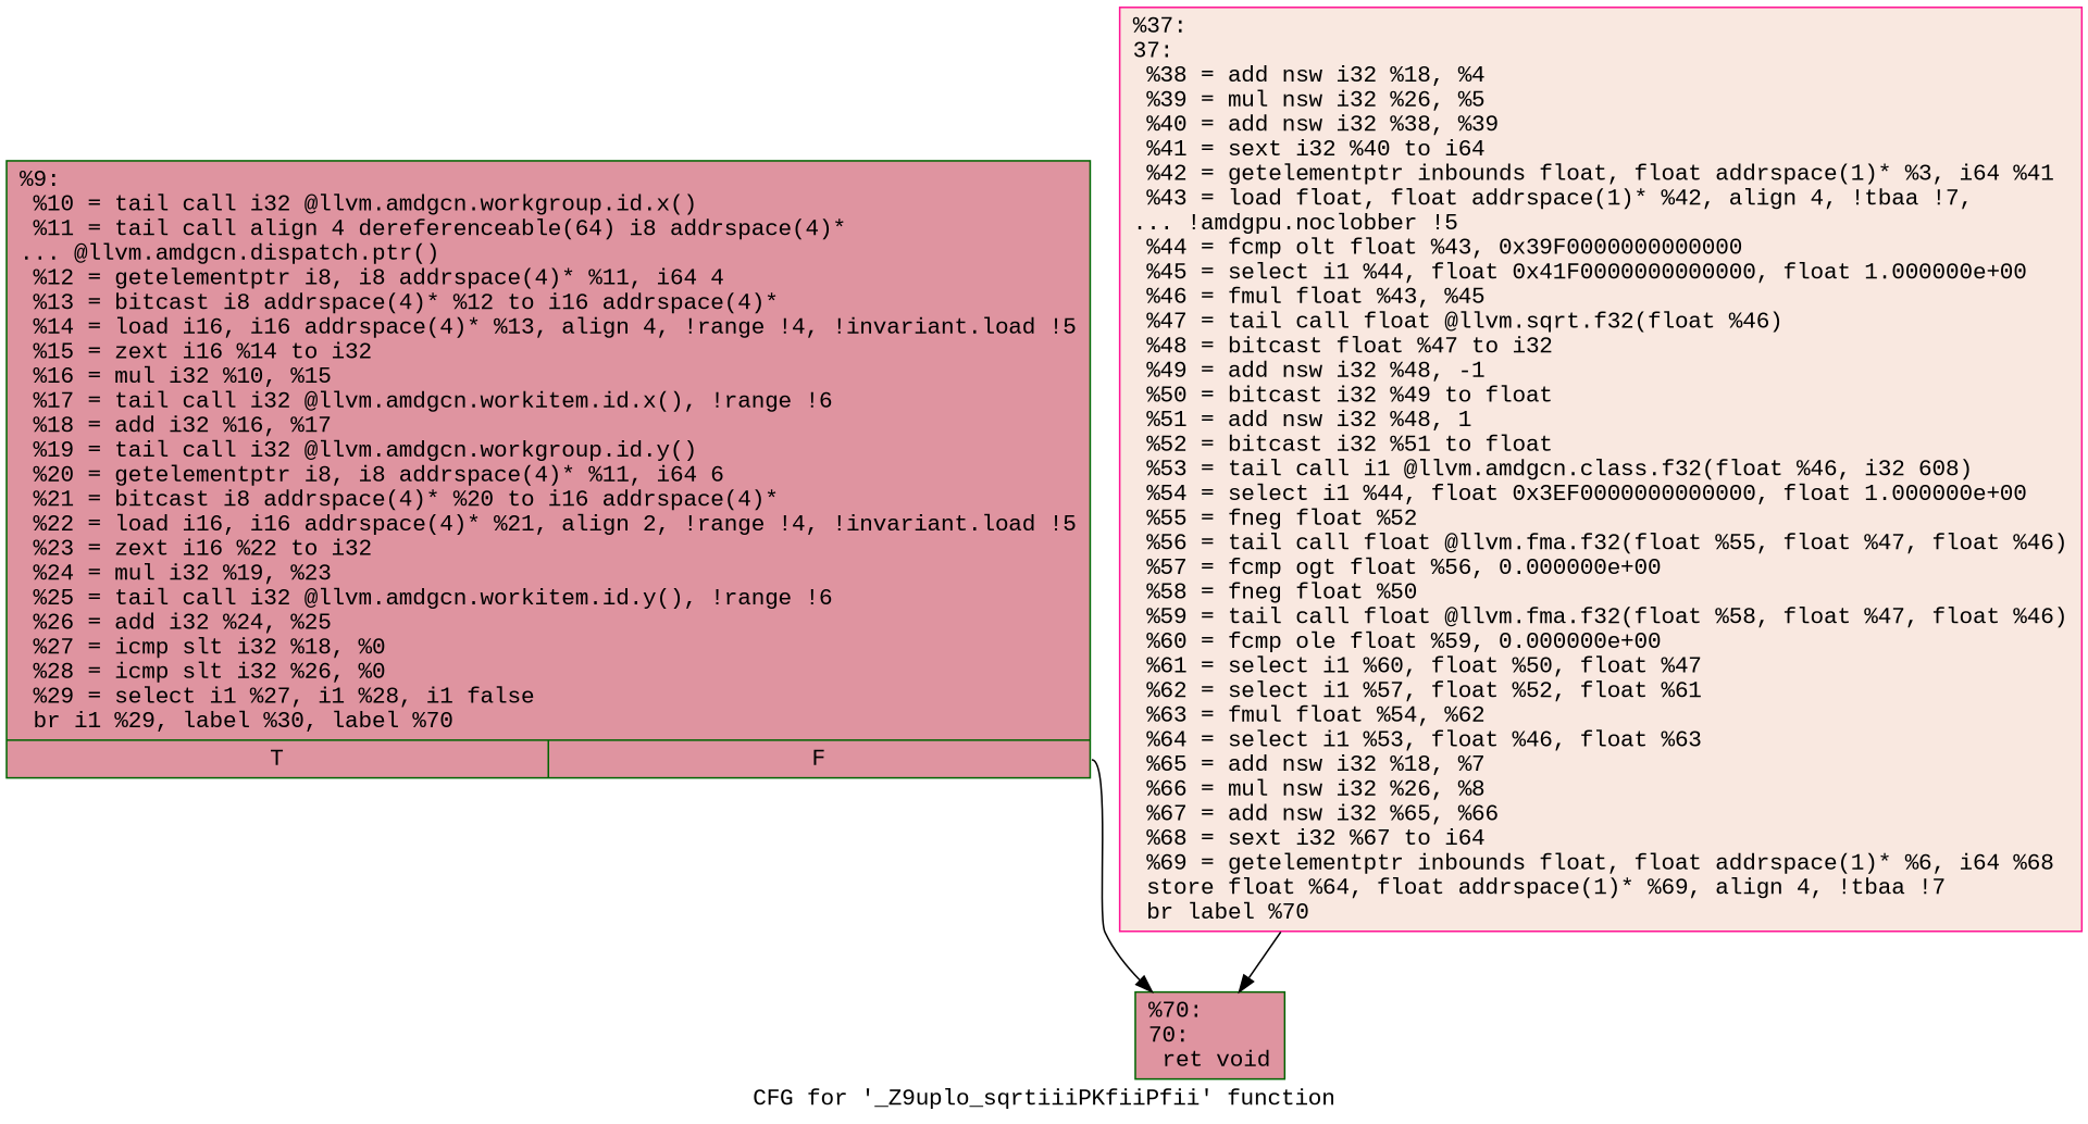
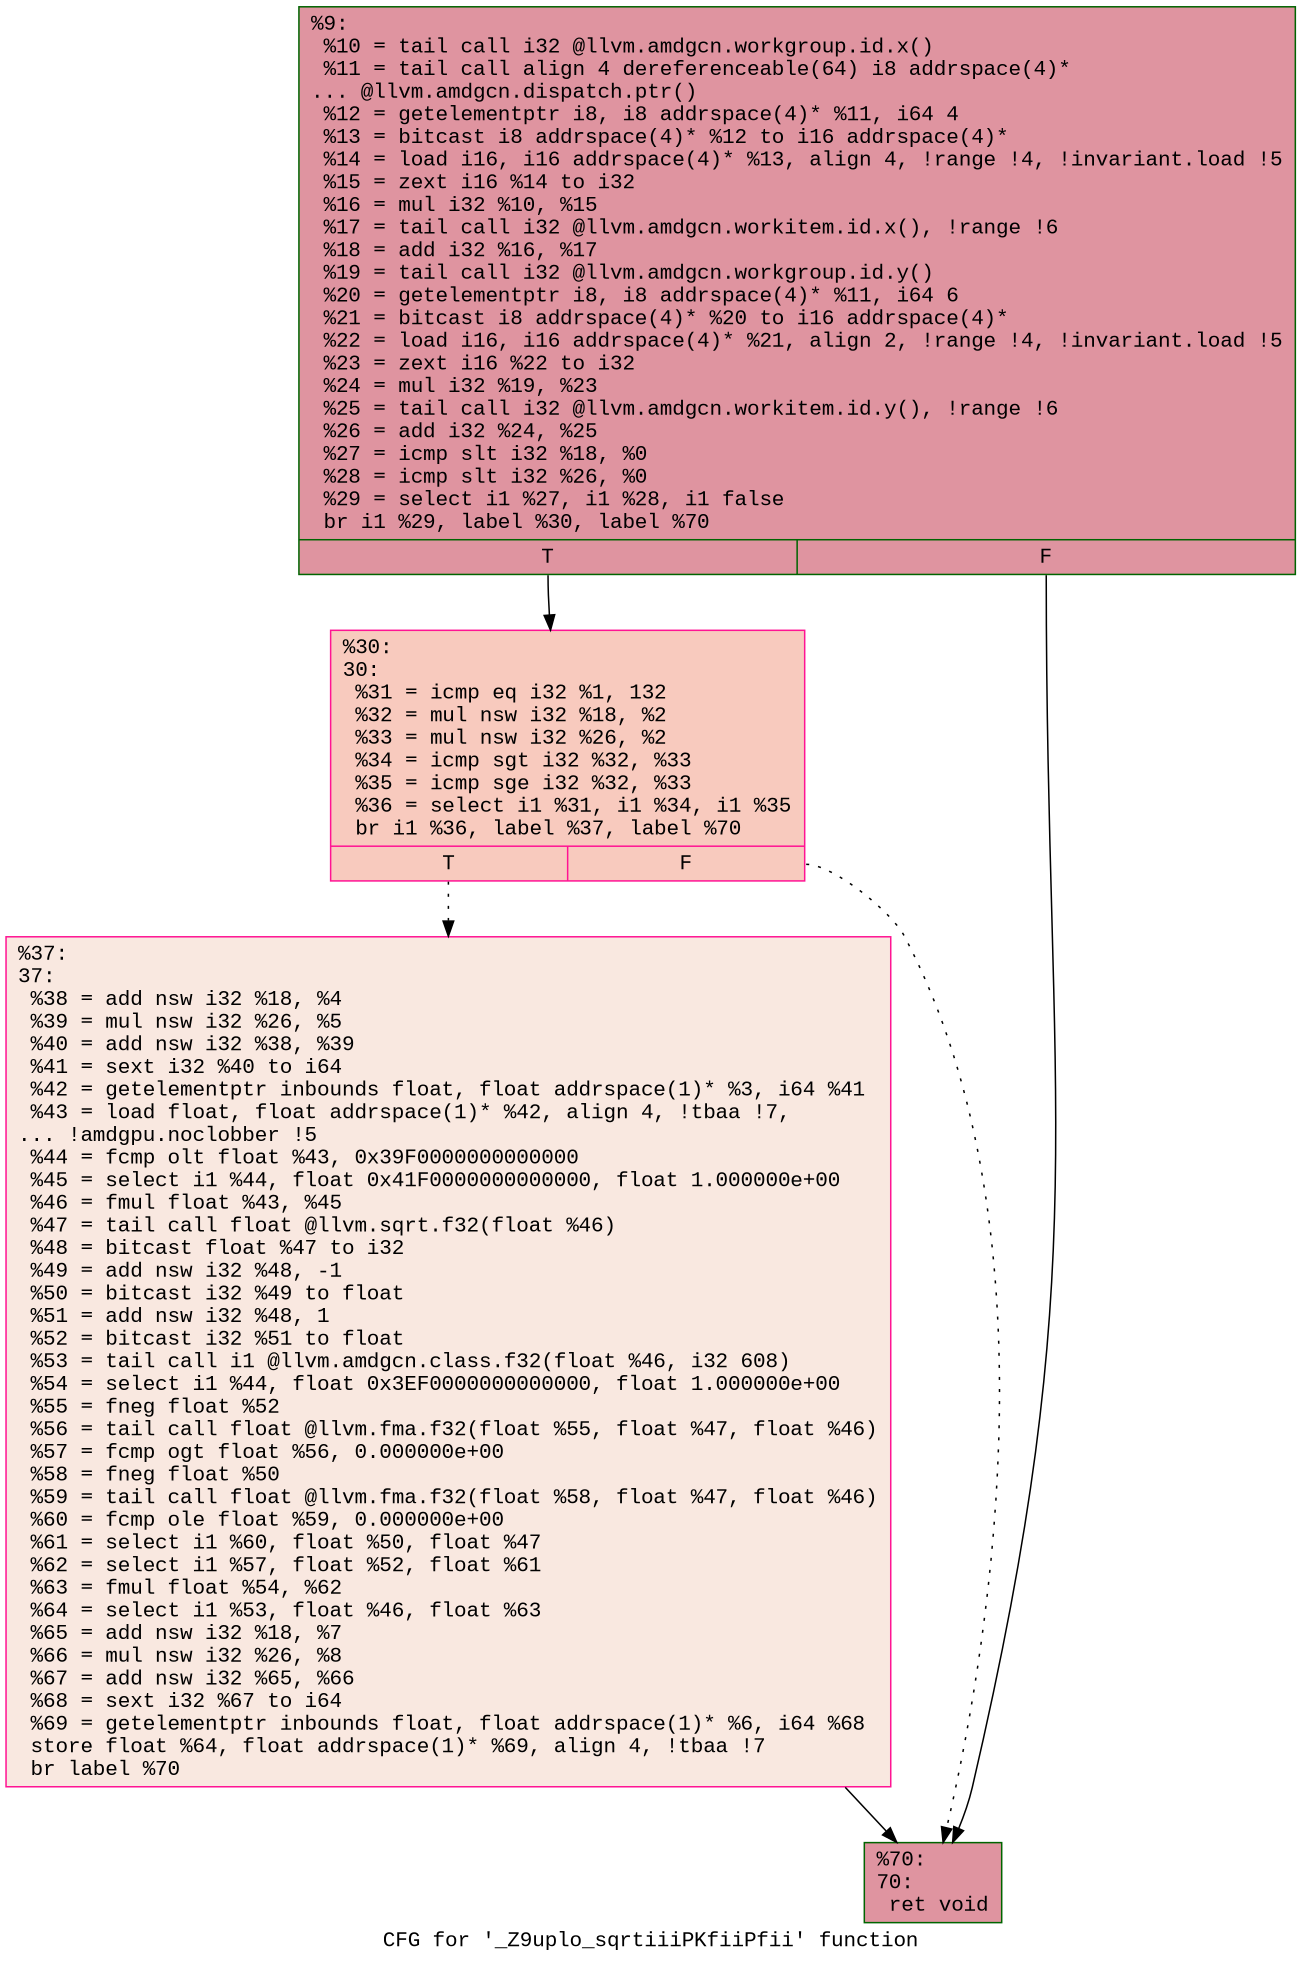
  digraph {
    label="CFG for '_Z9uplo_sqrtiiiPKfiiPfii' function"
    fontname="Liberation Mono"
    node [color=darkgreen fillcolor="#b70d2870" shape=record style=filled fontname="Liberation Mono"]
    edge [tailport=s0 style=solid fontname="Liberation Mono"]
    n1 [label="{%9:\l  %10 = tail call i32 @llvm.amdgcn.workgroup.id.x()\l  %11 = tail call align 4 dereferenceable(64) i8 addrspace(4)*\l... @llvm.amdgcn.dispatch.ptr()\l  %12 = getelementptr i8, i8 addrspace(4)* %11, i64 4\l  %13 = bitcast i8 addrspace(4)* %12 to i16 addrspace(4)*\l  %14 = load i16, i16 addrspace(4)* %13, align 4, !range !4, !invariant.load !5\l  %15 = zext i16 %14 to i32\l  %16 = mul i32 %10, %15\l  %17 = tail call i32 @llvm.amdgcn.workitem.id.x(), !range !6\l  %18 = add i32 %16, %17\l  %19 = tail call i32 @llvm.amdgcn.workgroup.id.y()\l  %20 = getelementptr i8, i8 addrspace(4)* %11, i64 6\l  %21 = bitcast i8 addrspace(4)* %20 to i16 addrspace(4)*\l  %22 = load i16, i16 addrspace(4)* %21, align 2, !range !4, !invariant.load !5\l  %23 = zext i16 %22 to i32\l  %24 = mul i32 %19, %23\l  %25 = tail call i32 @llvm.amdgcn.workitem.id.y(), !range !6\l  %26 = add i32 %24, %25\l  %27 = icmp slt i32 %18, %0\l  %28 = icmp slt i32 %26, %0\l  %29 = select i1 %27, i1 %28, i1 false\l  br i1 %29, label %30, label %70\l|{<s0>T|<s1>F}}"]
+   n2 [color=deeppink fillcolor="#ef886b70" label="{%30:\l30:                                               \l  %31 = icmp eq i32 %1, 132\l  %32 = mul nsw i32 %18, %2\l  %33 = mul nsw i32 %26, %2\l  %34 = icmp sgt i32 %32, %33\l  %35 = icmp sge i32 %32, %33\l  %36 = select i1 %31, i1 %34, i1 %35\l  br i1 %36, label %37, label %70\l|{<s0>T|<s1>F}}"]
    n3 [label="{%70:\l70:                                               \l  ret void\l}"]
    n4 [color=deeppink fillcolor="#f1ccb870" label="{%37:\l37:                                               \l  %38 = add nsw i32 %18, %4\l  %39 = mul nsw i32 %26, %5\l  %40 = add nsw i32 %38, %39\l  %41 = sext i32 %40 to i64\l  %42 = getelementptr inbounds float, float addrspace(1)* %3, i64 %41\l  %43 = load float, float addrspace(1)* %42, align 4, !tbaa !7,\l... !amdgpu.noclobber !5\l  %44 = fcmp olt float %43, 0x39F0000000000000\l  %45 = select i1 %44, float 0x41F0000000000000, float 1.000000e+00\l  %46 = fmul float %43, %45\l  %47 = tail call float @llvm.sqrt.f32(float %46)\l  %48 = bitcast float %47 to i32\l  %49 = add nsw i32 %48, -1\l  %50 = bitcast i32 %49 to float\l  %51 = add nsw i32 %48, 1\l  %52 = bitcast i32 %51 to float\l  %53 = tail call i1 @llvm.amdgcn.class.f32(float %46, i32 608)\l  %54 = select i1 %44, float 0x3EF0000000000000, float 1.000000e+00\l  %55 = fneg float %52\l  %56 = tail call float @llvm.fma.f32(float %55, float %47, float %46)\l  %57 = fcmp ogt float %56, 0.000000e+00\l  %58 = fneg float %50\l  %59 = tail call float @llvm.fma.f32(float %58, float %47, float %46)\l  %60 = fcmp ole float %59, 0.000000e+00\l  %61 = select i1 %60, float %50, float %47\l  %62 = select i1 %57, float %52, float %61\l  %63 = fmul float %54, %62\l  %64 = select i1 %53, float %46, float %63\l  %65 = add nsw i32 %18, %7\l  %66 = mul nsw i32 %26, %8\l  %67 = add nsw i32 %65, %66\l  %68 = sext i32 %67 to i64\l  %69 = getelementptr inbounds float, float addrspace(1)* %6, i64 %68\l  store float %64, float addrspace(1)* %69, align 4, !tbaa !7\l  br label %70\l}"]
+   n1 -> n2
    n1 -> n3 [tailport=s1]
+   n2 -> n3 [tailport=s1 style=dotted]
+   n2 -> n4 [style=dotted]
    n4 -> n3 [tailport=""]
  }
